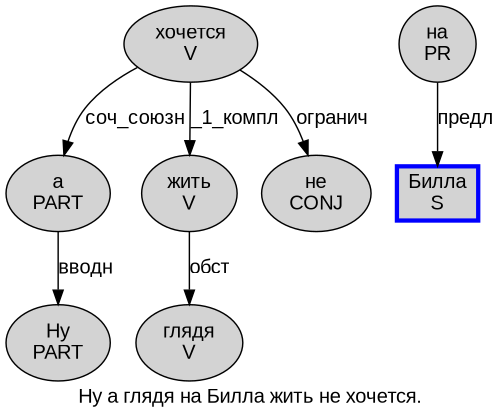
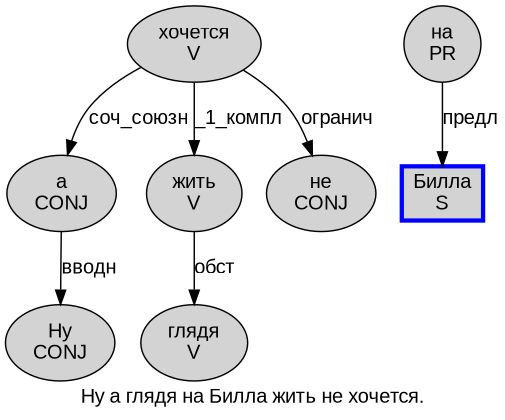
  digraph {
    fontname="Liberation Sans"
    label="Ну а глядя на Билла жить не хочется."
    node [fillcolor=lightgray fontname="Liberation Sans" penwidth=1 shape=ellipse style=filled]
    edge [fontname="Liberation Sans"]
-   n1 [label="Ну\nPART"]
-   n2 [label="а\nPART"]
+   n1 [label="Ну\nCONJ"]
+   n2 [label="а\nCONJ"]
    n3 [label="хочется\nV"]
    n4 [label="жить\nV"]
    n5 [label="не\nCONJ"]
    n6 [label="глядя\nV"]
    n7 [label="на\nPR"]
    n8 [color=blue label="Билла\nS" penwidth=3 shape=box]
    n2 -> n1 [label="вводн"]
    n3 -> n2 [label="соч_союзн"]
    n3 -> n4 [label="_1_компл"]
    n3 -> n5 [label="огранич"]
    n4 -> n6 [label="обст"]
    n7 -> n8 [label="предл"]
  }
